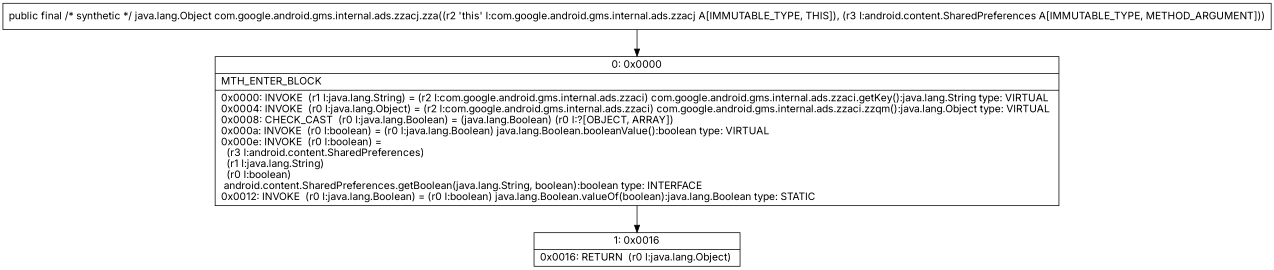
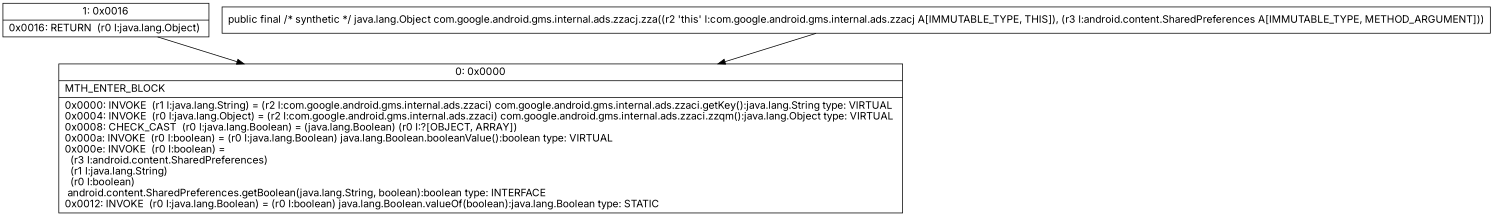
  digraph {
    fontname=Inter
    node [shape=record fontname=Inter]
    edge [fontname=Inter]
    n1 [label="{0\:\ 0x0000|MTH_ENTER_BLOCK\l|0x0000: INVOKE  (r1 I:java.lang.String) = (r2 I:com.google.android.gms.internal.ads.zzaci) com.google.android.gms.internal.ads.zzaci.getKey():java.lang.String type: VIRTUAL \l0x0004: INVOKE  (r0 I:java.lang.Object) = (r2 I:com.google.android.gms.internal.ads.zzaci) com.google.android.gms.internal.ads.zzaci.zzqm():java.lang.Object type: VIRTUAL \l0x0008: CHECK_CAST  (r0 I:java.lang.Boolean) = (java.lang.Boolean) (r0 I:?[OBJECT, ARRAY]) \l0x000a: INVOKE  (r0 I:boolean) = (r0 I:java.lang.Boolean) java.lang.Boolean.booleanValue():boolean type: VIRTUAL \l0x000e: INVOKE  (r0 I:boolean) = \l  (r3 I:android.content.SharedPreferences)\l  (r1 I:java.lang.String)\l  (r0 I:boolean)\l android.content.SharedPreferences.getBoolean(java.lang.String, boolean):boolean type: INTERFACE \l0x0012: INVOKE  (r0 I:java.lang.Boolean) = (r0 I:boolean) java.lang.Boolean.valueOf(boolean):java.lang.Boolean type: STATIC \l}"]
    n2 [label="{1\:\ 0x0016|0x0016: RETURN  (r0 I:java.lang.Object) \l}"]
    n3 [label="{public final \/* synthetic *\/ java.lang.Object com.google.android.gms.internal.ads.zzacj.zza((r2 'this' I:com.google.android.gms.internal.ads.zzacj A[IMMUTABLE_TYPE, THIS]), (r3 I:android.content.SharedPreferences A[IMMUTABLE_TYPE, METHOD_ARGUMENT])) }"]
-   n1 -> n2
+   n2 -> n1
    n3 -> n1
  }
